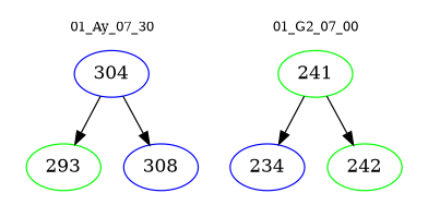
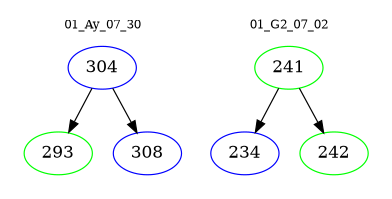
  digraph {
    node [color=blue]
    edge [color=black]
    n1 [label=304]
    n2 [color=green label=293]
    n3 [label=308]
    n4 [color=green label=241]
    n5 [label=234]
    n6 [color=green label=242]
    subgraph cluster_1 {
      color=white
      fontsize=10
      label="01_Ay_07_30"
      n1
      n2
      n3
    }
    subgraph cluster_2 {
      color=white
      fontsize=10
-     label="01_G2_07_00"
+     label="01_G2_07_02"
      n4
      n5
      n6
    }
    n1 -> n2
    n1 -> n3
    n4 -> n5
    n4 -> n6
  }
